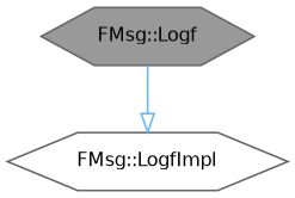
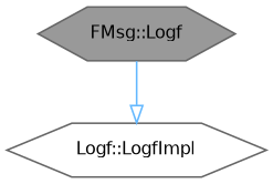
  digraph {
    rankdir=TB
    node [fontname=Helvetica fontsize=10 shape=hexagon style=filled]
    n1 [color=gray40 fillcolor=grey60 fontcolor=black height=0.2 label="FMsg::Logf" width=0.4]
-   n2 [color=grey40 fillcolor=white height=0.2 label="FMsg::LogfImpl" width=0.4]
+   n2 [color=grey40 fillcolor=white height=0.2 label="Logf::LogfImpl" width=0.4]
    n1 -> n2 [color=steelblue1 fontname=Helvetica fontsize=10 labelfontname=Helvetica labelfontsize=10 style=solid arrowhead=onormal]
  }
